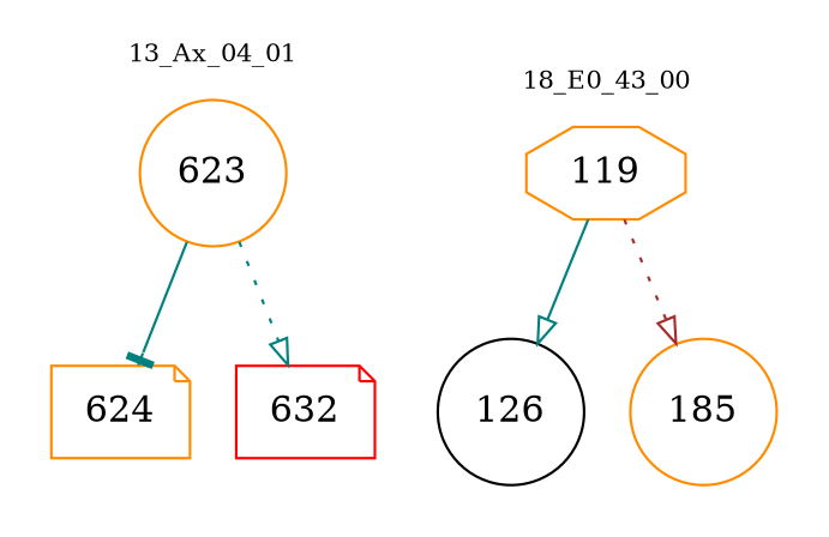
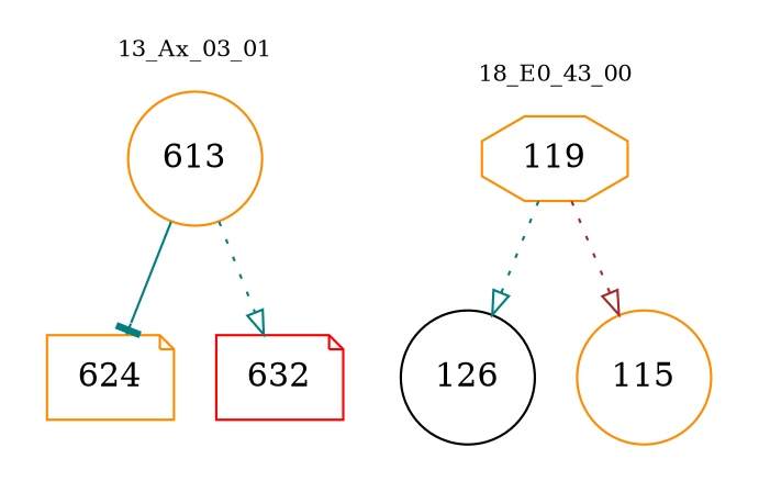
  digraph {
    node [color=darkorange shape=circle]
    edge [arrowhead=onormal color=teal style=solid]
-   n1 [label=623]
+   n1 [label=613]
    n2 [label=624 shape=note]
    n3 [color=red label=632 shape=note]
    n4 [label=119 shape=octagon]
    n5 [color=black label=126]
-   n6 [label=185]
+   n6 [label=115]
    subgraph cluster_1 {
      color=white
      fontsize=10
-     label="13_Ax_04_01"
+     label="13_Ax_03_01"
      n1
      n2
      n3
    }
    subgraph cluster_2 {
      color=white
      fontsize=10
      label="18_E0_43_00"
      n4
      n5
      n6
    }
    n1 -> n2 [arrowhead=tee]
    n1 -> n3 [style=dotted]
-   n4 -> n5
+   n4 -> n5 [style=dotted]
    n4 -> n6 [color=brown style=dotted]
  }
